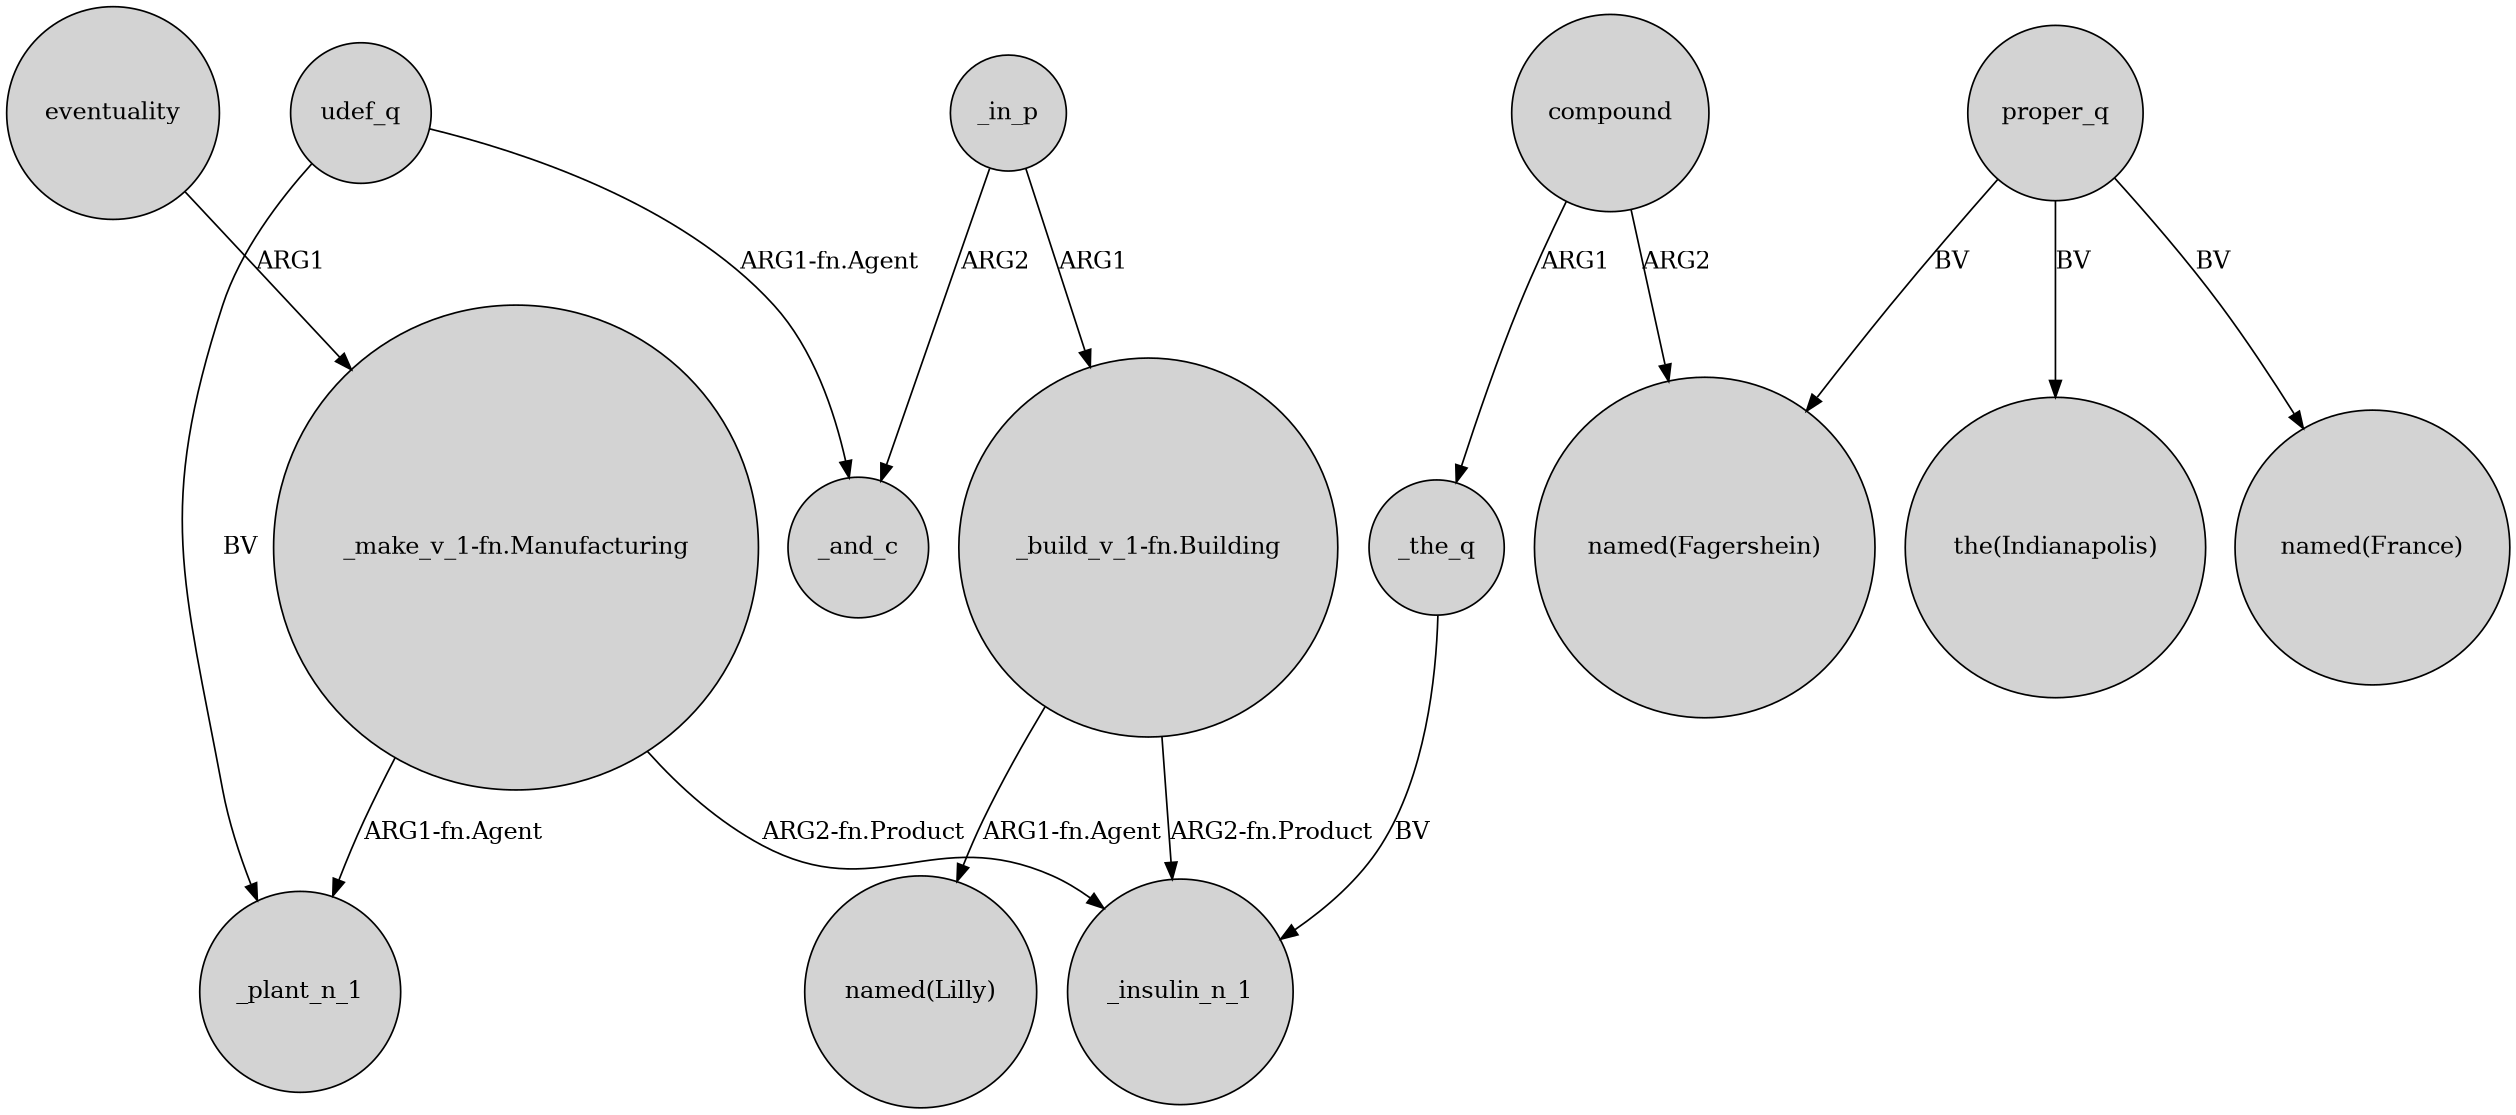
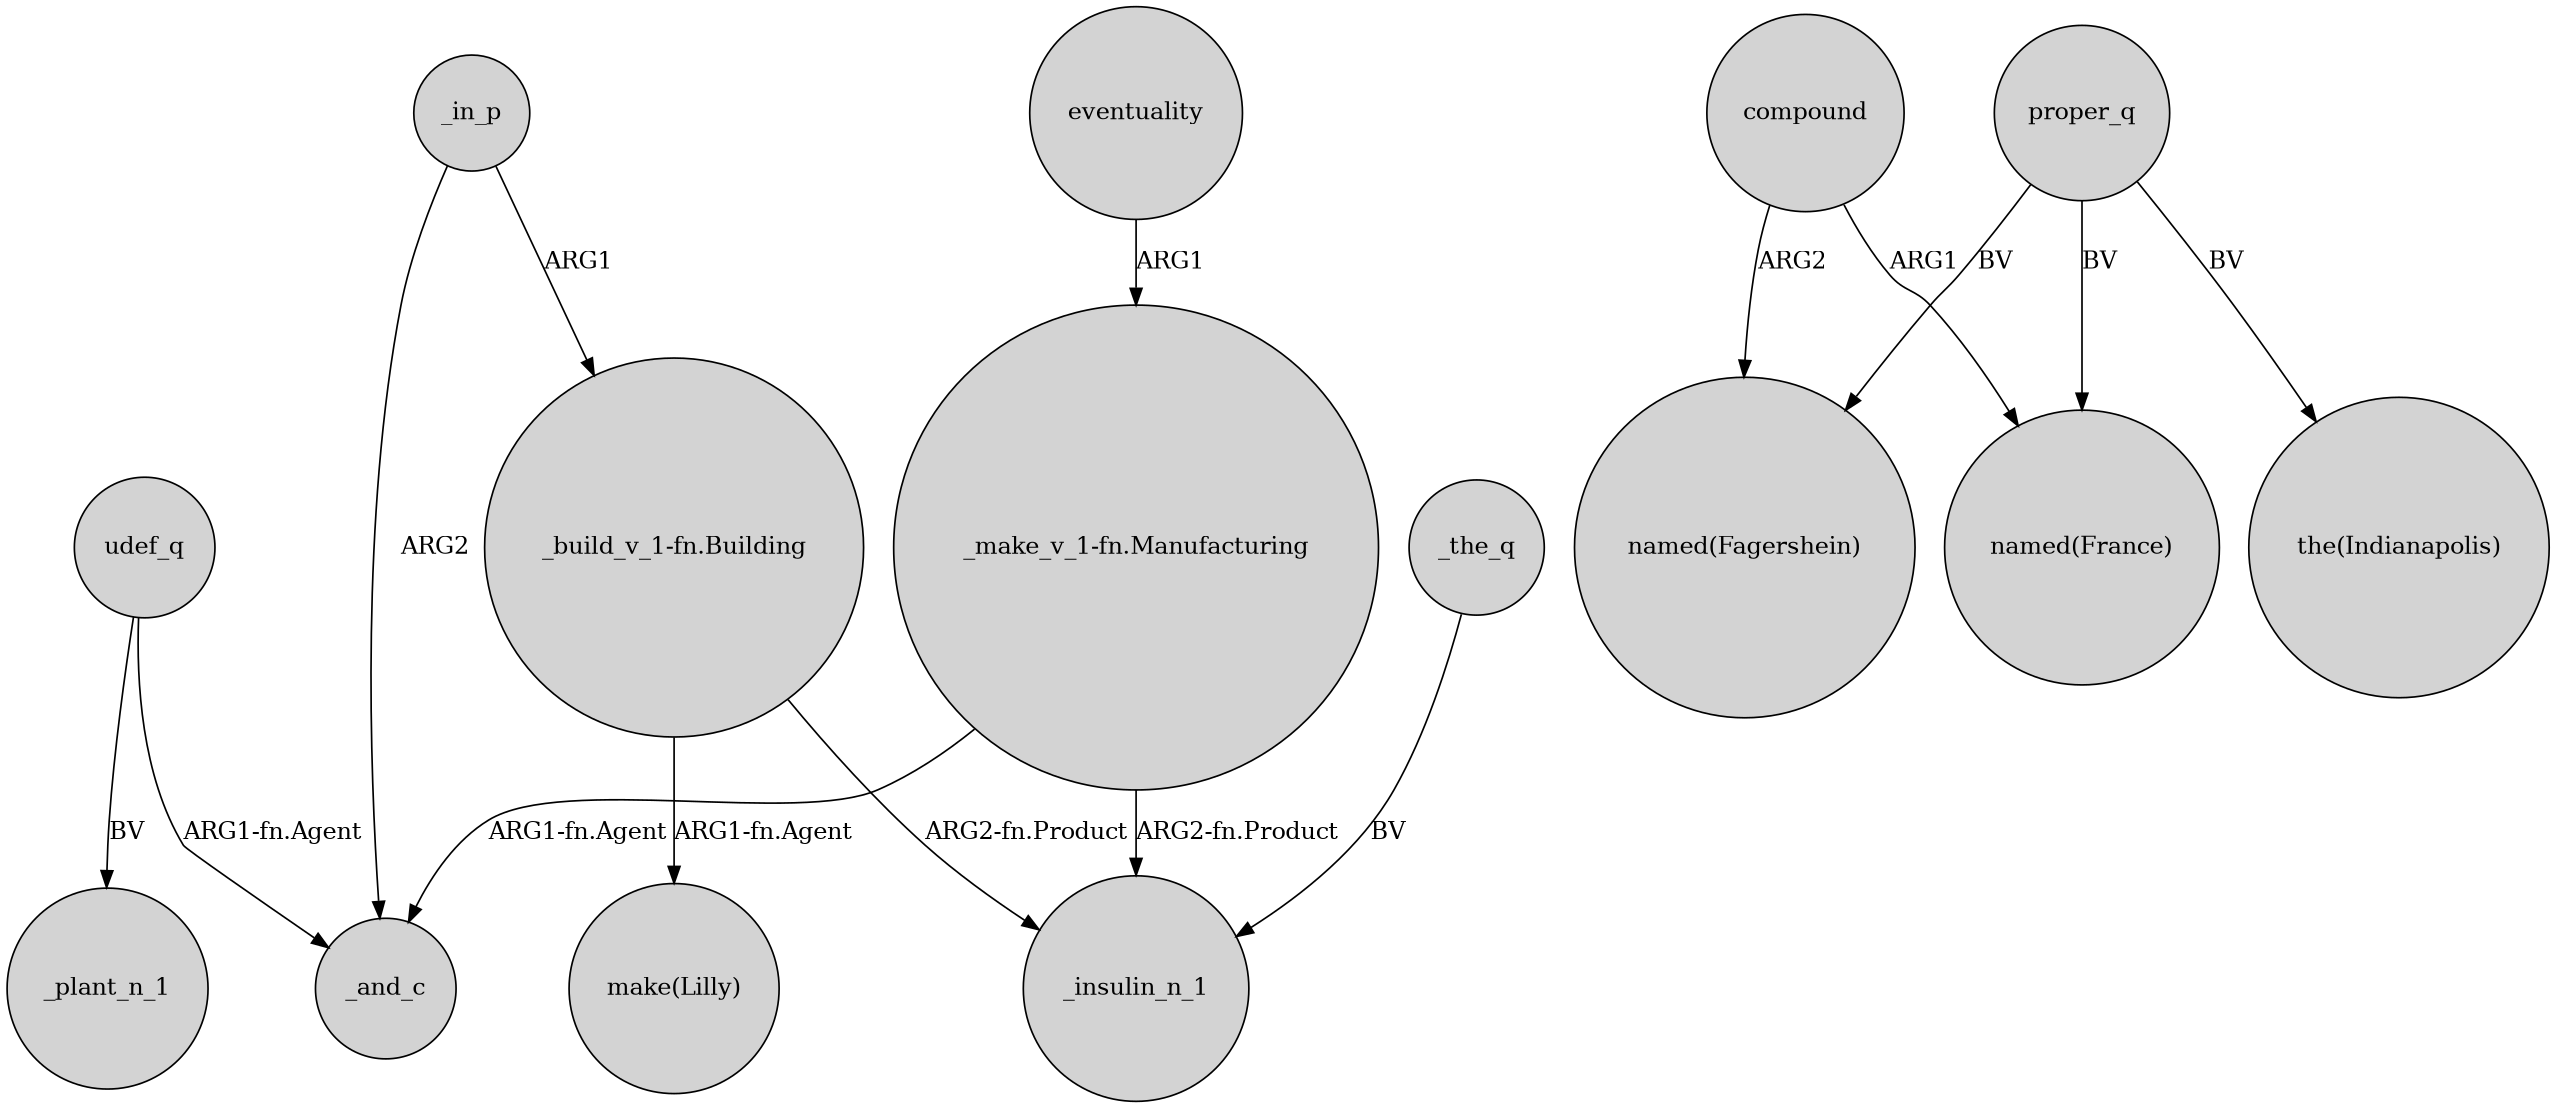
  digraph {
    node [shape=circle style=filled]
    eventuality
    "_make_v_1-fn.Manufacturing"
    _plant_n_1
    _insulin_n_1
    "_build_v_1-fn.Building"
-   "named(Lilly)"
+   "named(Lilly)" [label="make(Lilly)"]
    _in_p
    _and_c
    compound
    "named(Fagershein)"
    "named(France)"
    proper_q
    n13 [label="the(Indianapolis)"]
    udef_q
    _the_q
    eventuality -> "_make_v_1-fn.Manufacturing" [label=ARG1]
-   "_make_v_1-fn.Manufacturing" -> _plant_n_1 [label="ARG1-fn.Agent"]
+   "_make_v_1-fn.Manufacturing" -> _and_c [label="ARG1-fn.Agent"]
    "_make_v_1-fn.Manufacturing" -> _insulin_n_1 [label="ARG2-fn.Product"]
    "_build_v_1-fn.Building" -> _insulin_n_1 [label="ARG2-fn.Product"]
    "_build_v_1-fn.Building" -> "named(Lilly)" [label="ARG1-fn.Agent"]
    _in_p -> "_build_v_1-fn.Building" [label=ARG1]
    _in_p -> _and_c [label=ARG2]
    compound -> "named(Fagershein)" [label=ARG2]
-   compound -> _the_q [label=ARG1]
+   compound -> "named(France)" [label=ARG1]
    proper_q -> "named(Fagershein)" [label=BV]
    proper_q -> "named(France)" [label=BV]
    proper_q -> n13 [label=BV]
    udef_q -> _plant_n_1 [label=BV]
    udef_q -> _and_c [label="ARG1-fn.Agent"]
    _the_q -> _insulin_n_1 [label=BV]
  }
